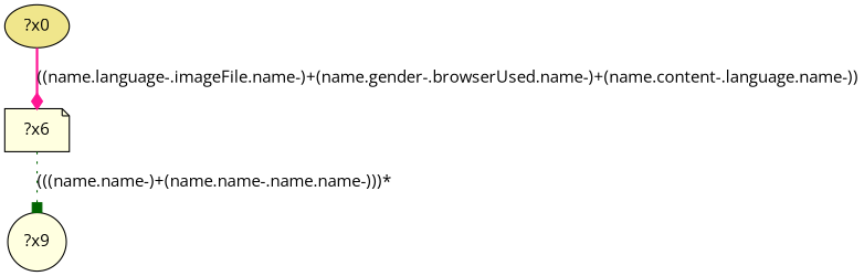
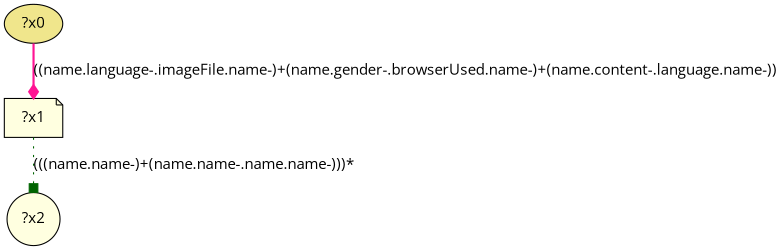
  digraph {
    fontname="Open Sans"
    node [fillcolor=lightyellow fontname="Open Sans" style=filled]
    edge [fontname="Open Sans"]
    n1 [fillcolor=khaki label="?x0" shape=ellipse]
-   n2 [label="?x6" shape=note]
-   n3 [label="?x9" shape=circle]
+   n2 [label="?x1" shape=note]
+   n3 [label="?x2" shape=circle]
    n1 -> n2 [arrowhead=diamond color=deeppink label="((name.language-.imageFile.name-)+(name.gender-.browserUsed.name-)+(name.content-.language.name-))" style=bold]
    n2 -> n3 [arrowhead=box color=darkgreen label="(((name.name-)+(name.name-.name.name-)))*" style=dotted]
  }
